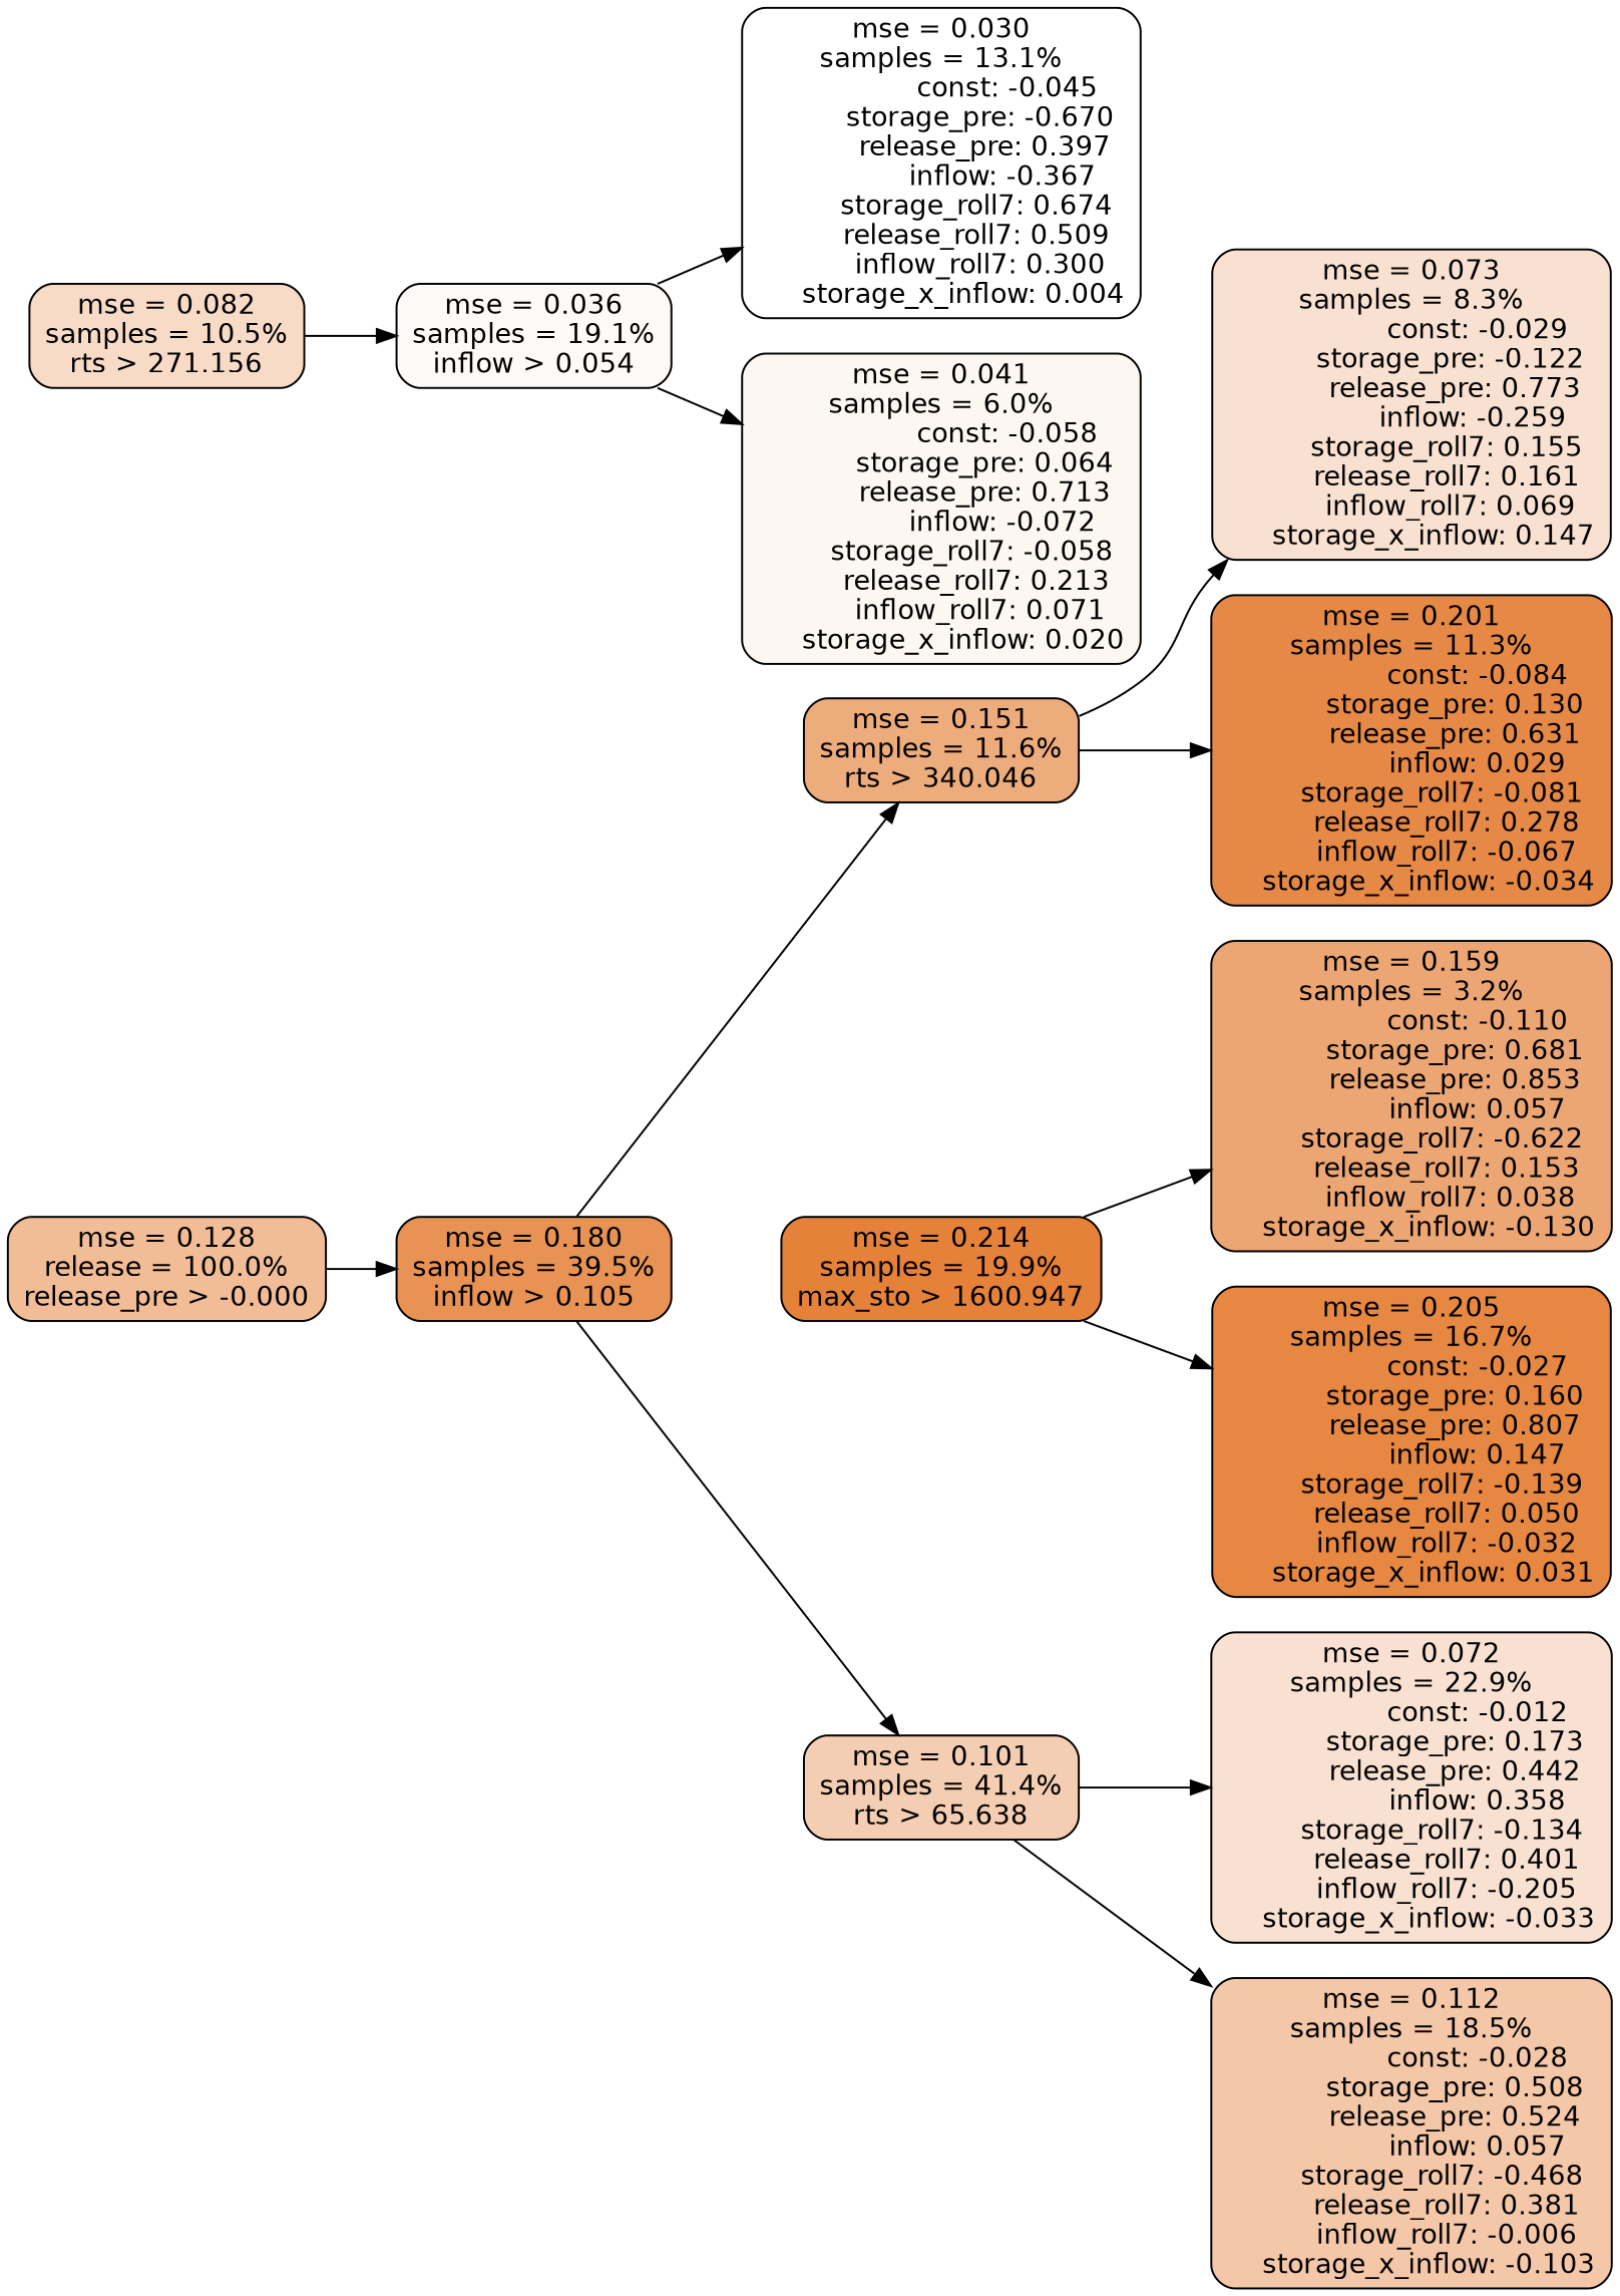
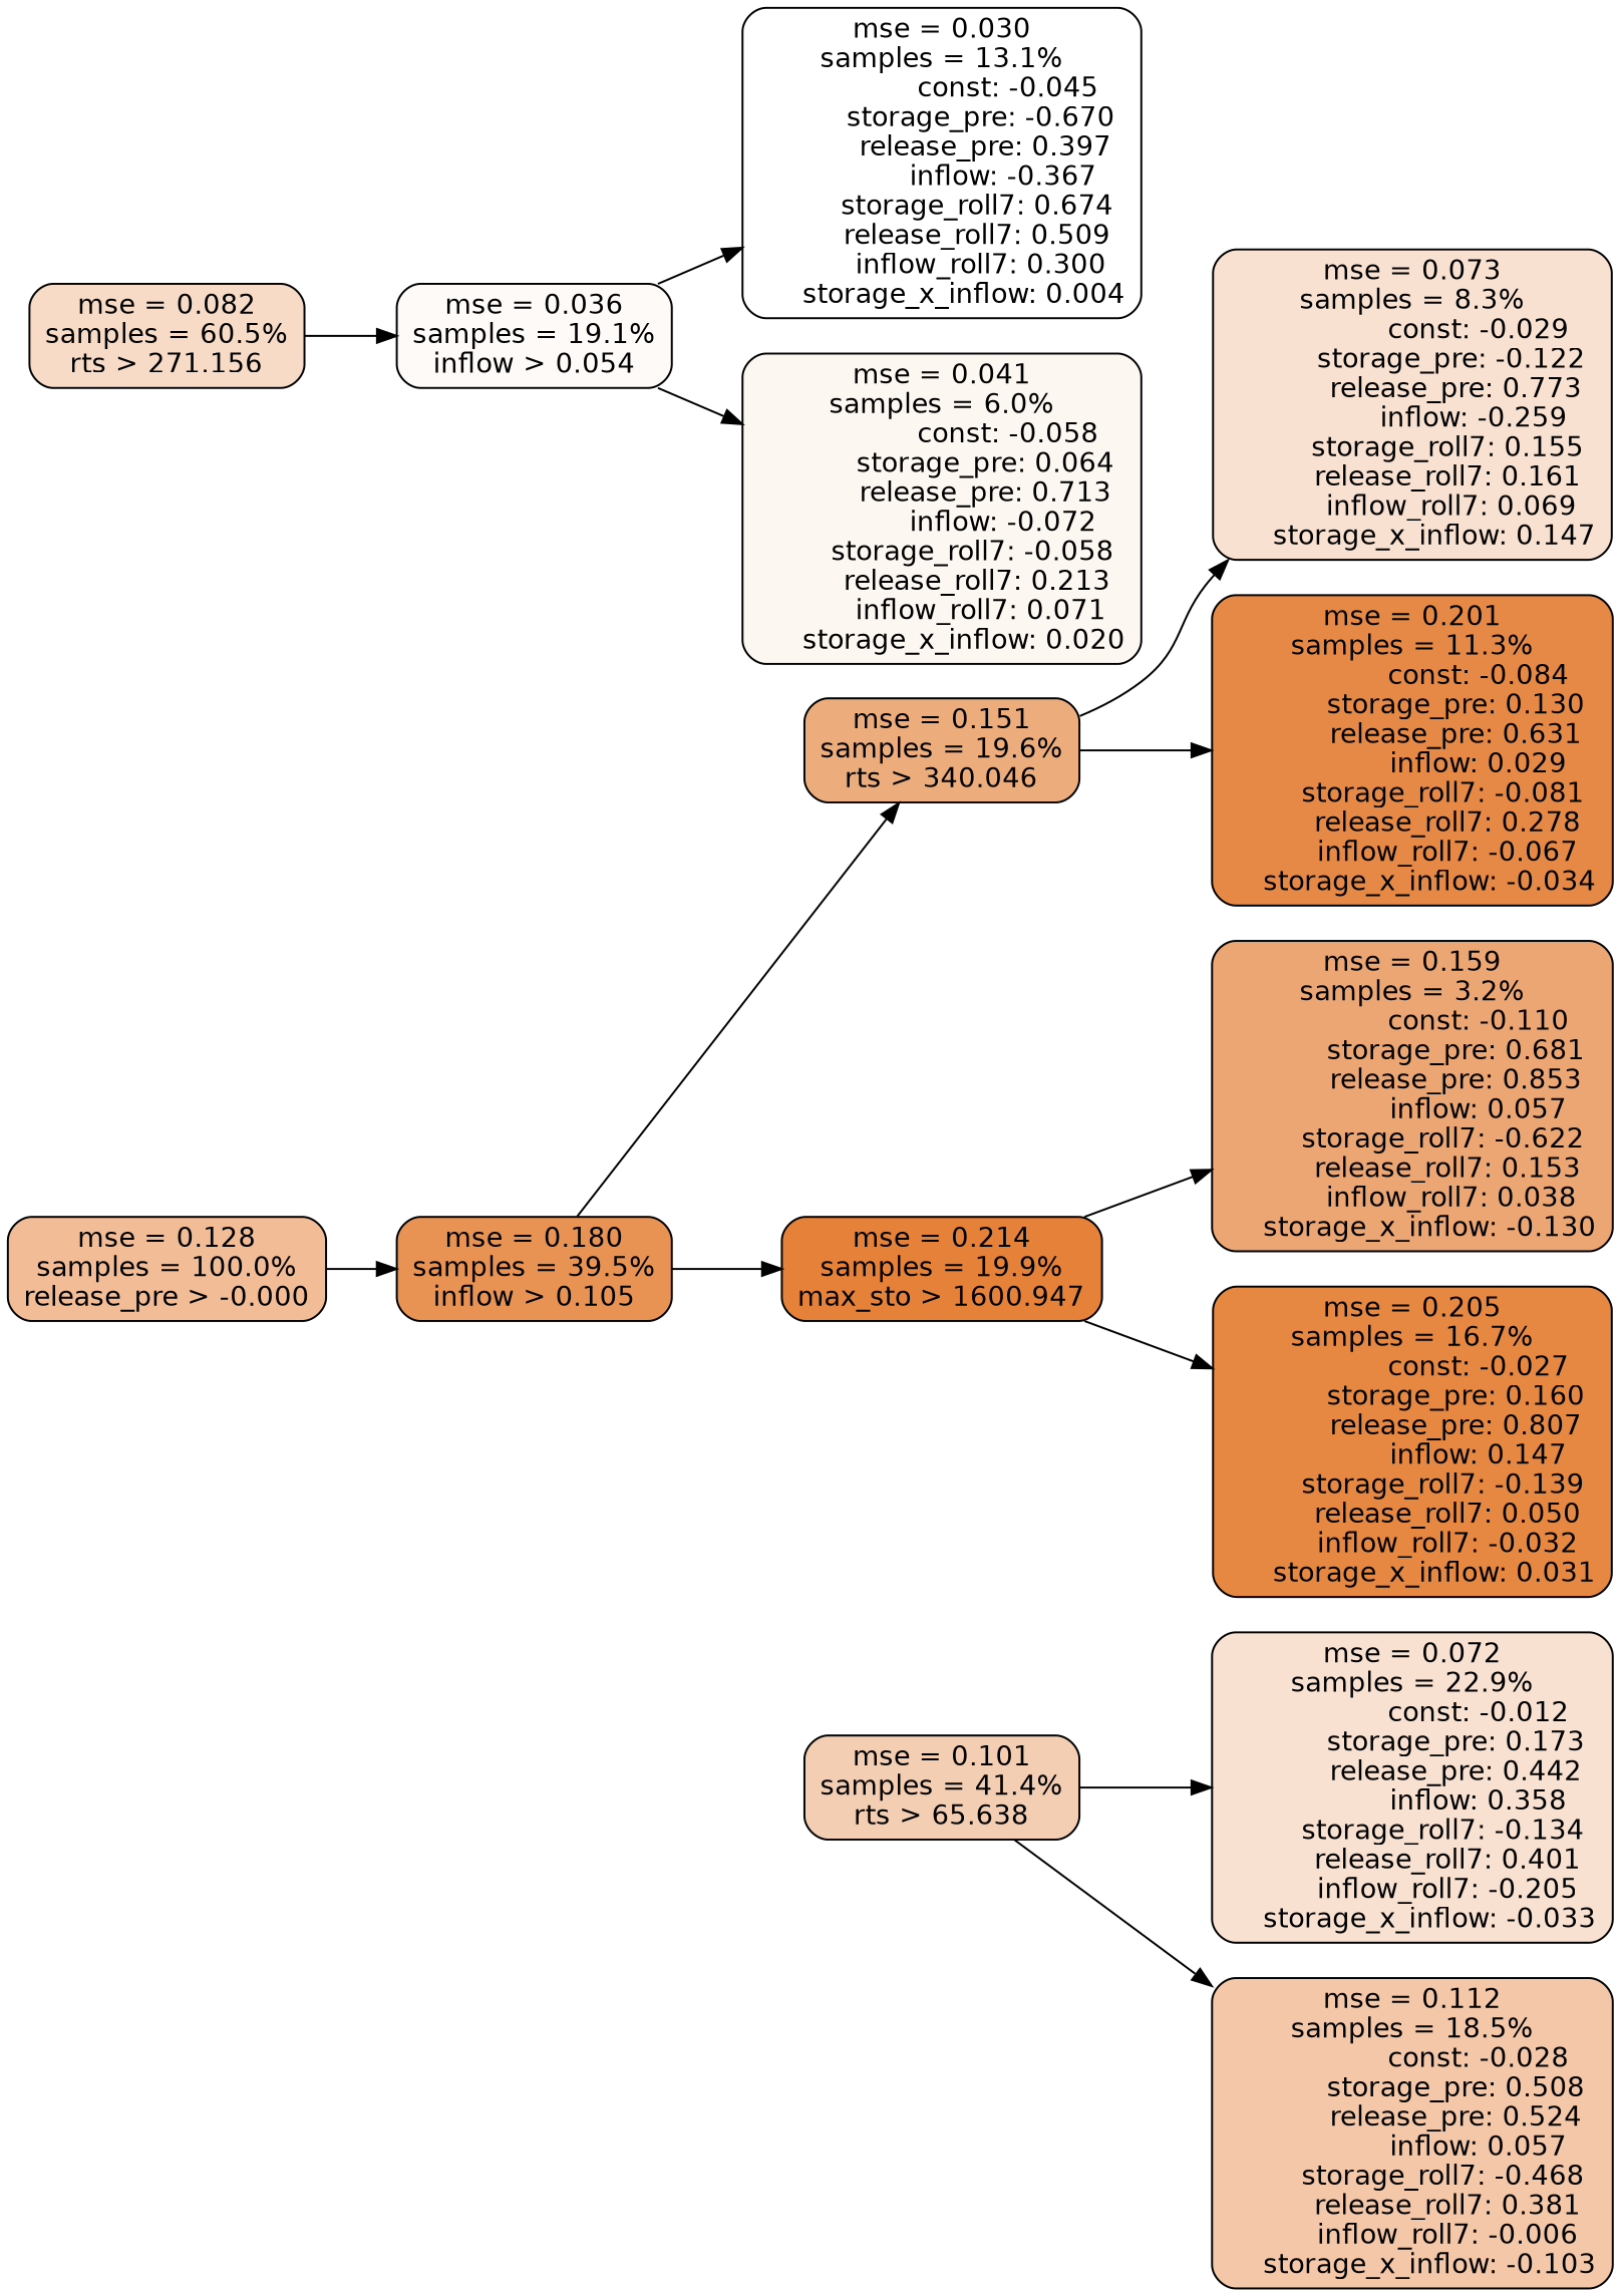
  digraph {
    rankdir=LR
    node [color=black fontname=helvetica shape=rectangle style="filled, rounded"]
    edge [fontname=helvetica]
-   n1 [fillcolor="#f1bc96" label="mse = 0.128\nrelease = 100.0%\nrelease_pre > -0.000"]
+   n1 [fillcolor="#f1bc96" label="mse = 0.128\nsamples = 100.0%\nrelease_pre > -0.000"]
    n2 [fillcolor="#e89254" label="mse = 0.180\nsamples = 39.5%\ninflow > 0.105"]
-   n3 [fillcolor="#f7dbc6" label="mse = 0.082\nsamples = 10.5%\nrts > 271.156"]
+   n3 [fillcolor="#f7dbc6" label="mse = 0.082\nsamples = 60.5%\nrts > 271.156"]
    n4 [fillcolor="#fefaf8" label="mse = 0.036\nsamples = 19.1%\ninflow > 0.054"]
-   n5 [fillcolor="#edac7c" label="mse = 0.151\nsamples = 11.6%\nrts > 340.046"]
+   n5 [fillcolor="#edac7c" label="mse = 0.151\nsamples = 19.6%\nrts > 340.046"]
    n6 [fillcolor="#e58139" label="mse = 0.214\nsamples = 19.9%\nmax_sto > 1600.947"]
    n7 [fillcolor="#ffffff" label="mse = 0.030\nsamples = 13.1%\n               const: -0.045\n         storage_pre: -0.670\n          release_pre: 0.397\n              inflow: -0.367\n        storage_roll7: 0.674\n        release_roll7: 0.509\n         inflow_roll7: 0.300\n     storage_x_inflow: 0.004"]
    n8 [fillcolor="#fdf7f2" label="mse = 0.041\nsamples = 6.0%\n               const: -0.058\n          storage_pre: 0.064\n          release_pre: 0.713\n              inflow: -0.072\n       storage_roll7: -0.058\n        release_roll7: 0.213\n         inflow_roll7: 0.071\n     storage_x_inflow: 0.020"]
    n9 [fillcolor="#f4ceb2" label="mse = 0.101\nsamples = 41.4%\nrts > 65.638"]
    n10 [fillcolor="#f8e1d1" label="mse = 0.072\nsamples = 22.9%\n               const: -0.012\n          storage_pre: 0.173\n          release_pre: 0.442\n               inflow: 0.358\n       storage_roll7: -0.134\n        release_roll7: 0.401\n        inflow_roll7: -0.205\n    storage_x_inflow: -0.033"]
    n11 [fillcolor="#f3c7a7" label="mse = 0.112\nsamples = 18.5%\n               const: -0.028\n          storage_pre: 0.508\n          release_pre: 0.524\n               inflow: 0.057\n       storage_roll7: -0.468\n        release_roll7: 0.381\n        inflow_roll7: -0.006\n    storage_x_inflow: -0.103"]
    n12 [fillcolor="#f8e1d0" label="mse = 0.073\nsamples = 8.3%\n               const: -0.029\n         storage_pre: -0.122\n          release_pre: 0.773\n              inflow: -0.259\n        storage_roll7: 0.155\n        release_roll7: 0.161\n         inflow_roll7: 0.069\n     storage_x_inflow: 0.147"]
    n13 [fillcolor="#e68946" label="mse = 0.201\nsamples = 11.3%\n               const: -0.084\n          storage_pre: 0.130\n          release_pre: 0.631\n               inflow: 0.029\n       storage_roll7: -0.081\n        release_roll7: 0.278\n        inflow_roll7: -0.067\n    storage_x_inflow: -0.034"]
    n14 [fillcolor="#eca674" label="mse = 0.159\nsamples = 3.2%\n               const: -0.110\n          storage_pre: 0.681\n          release_pre: 0.853\n               inflow: 0.057\n       storage_roll7: -0.622\n        release_roll7: 0.153\n         inflow_roll7: 0.038\n    storage_x_inflow: -0.130"]
    n15 [fillcolor="#e68742" label="mse = 0.205\nsamples = 16.7%\n               const: -0.027\n          storage_pre: 0.160\n          release_pre: 0.807\n               inflow: 0.147\n       storage_roll7: -0.139\n        release_roll7: 0.050\n        inflow_roll7: -0.032\n     storage_x_inflow: 0.031"]
    n1 -> n2
    n2 -> n5
-   n2 -> n9
+   n2 -> n6
    n3 -> n4
    n4 -> n7
    n4 -> n8
    n5 -> n12
    n5 -> n13
    n6 -> n14
    n6 -> n15
    n9 -> n10
    n9 -> n11
  }
